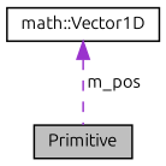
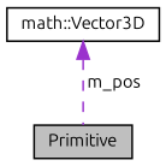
  digraph {
    fontname=Ubuntu
    node [color=black fontname=Ubuntu fontsize=10 shape=record style=filled]
    n1 [fillcolor=grey75 fontcolor=black height=0.2 label=Primitive width=0.4]
-   n2 [fillcolor=white height=0.2 label="math::Vector1D" width=0.4]
+   n2 [fillcolor=white height=0.2 label="math::Vector3D" width=0.4]
    n2 -> n1 [color=darkorchid3 dir=back fontname=Ubuntu fontsize=10 label=" m_pos" labelfontname=Helvetica labelfontsize=10 style=dashed]
  }
